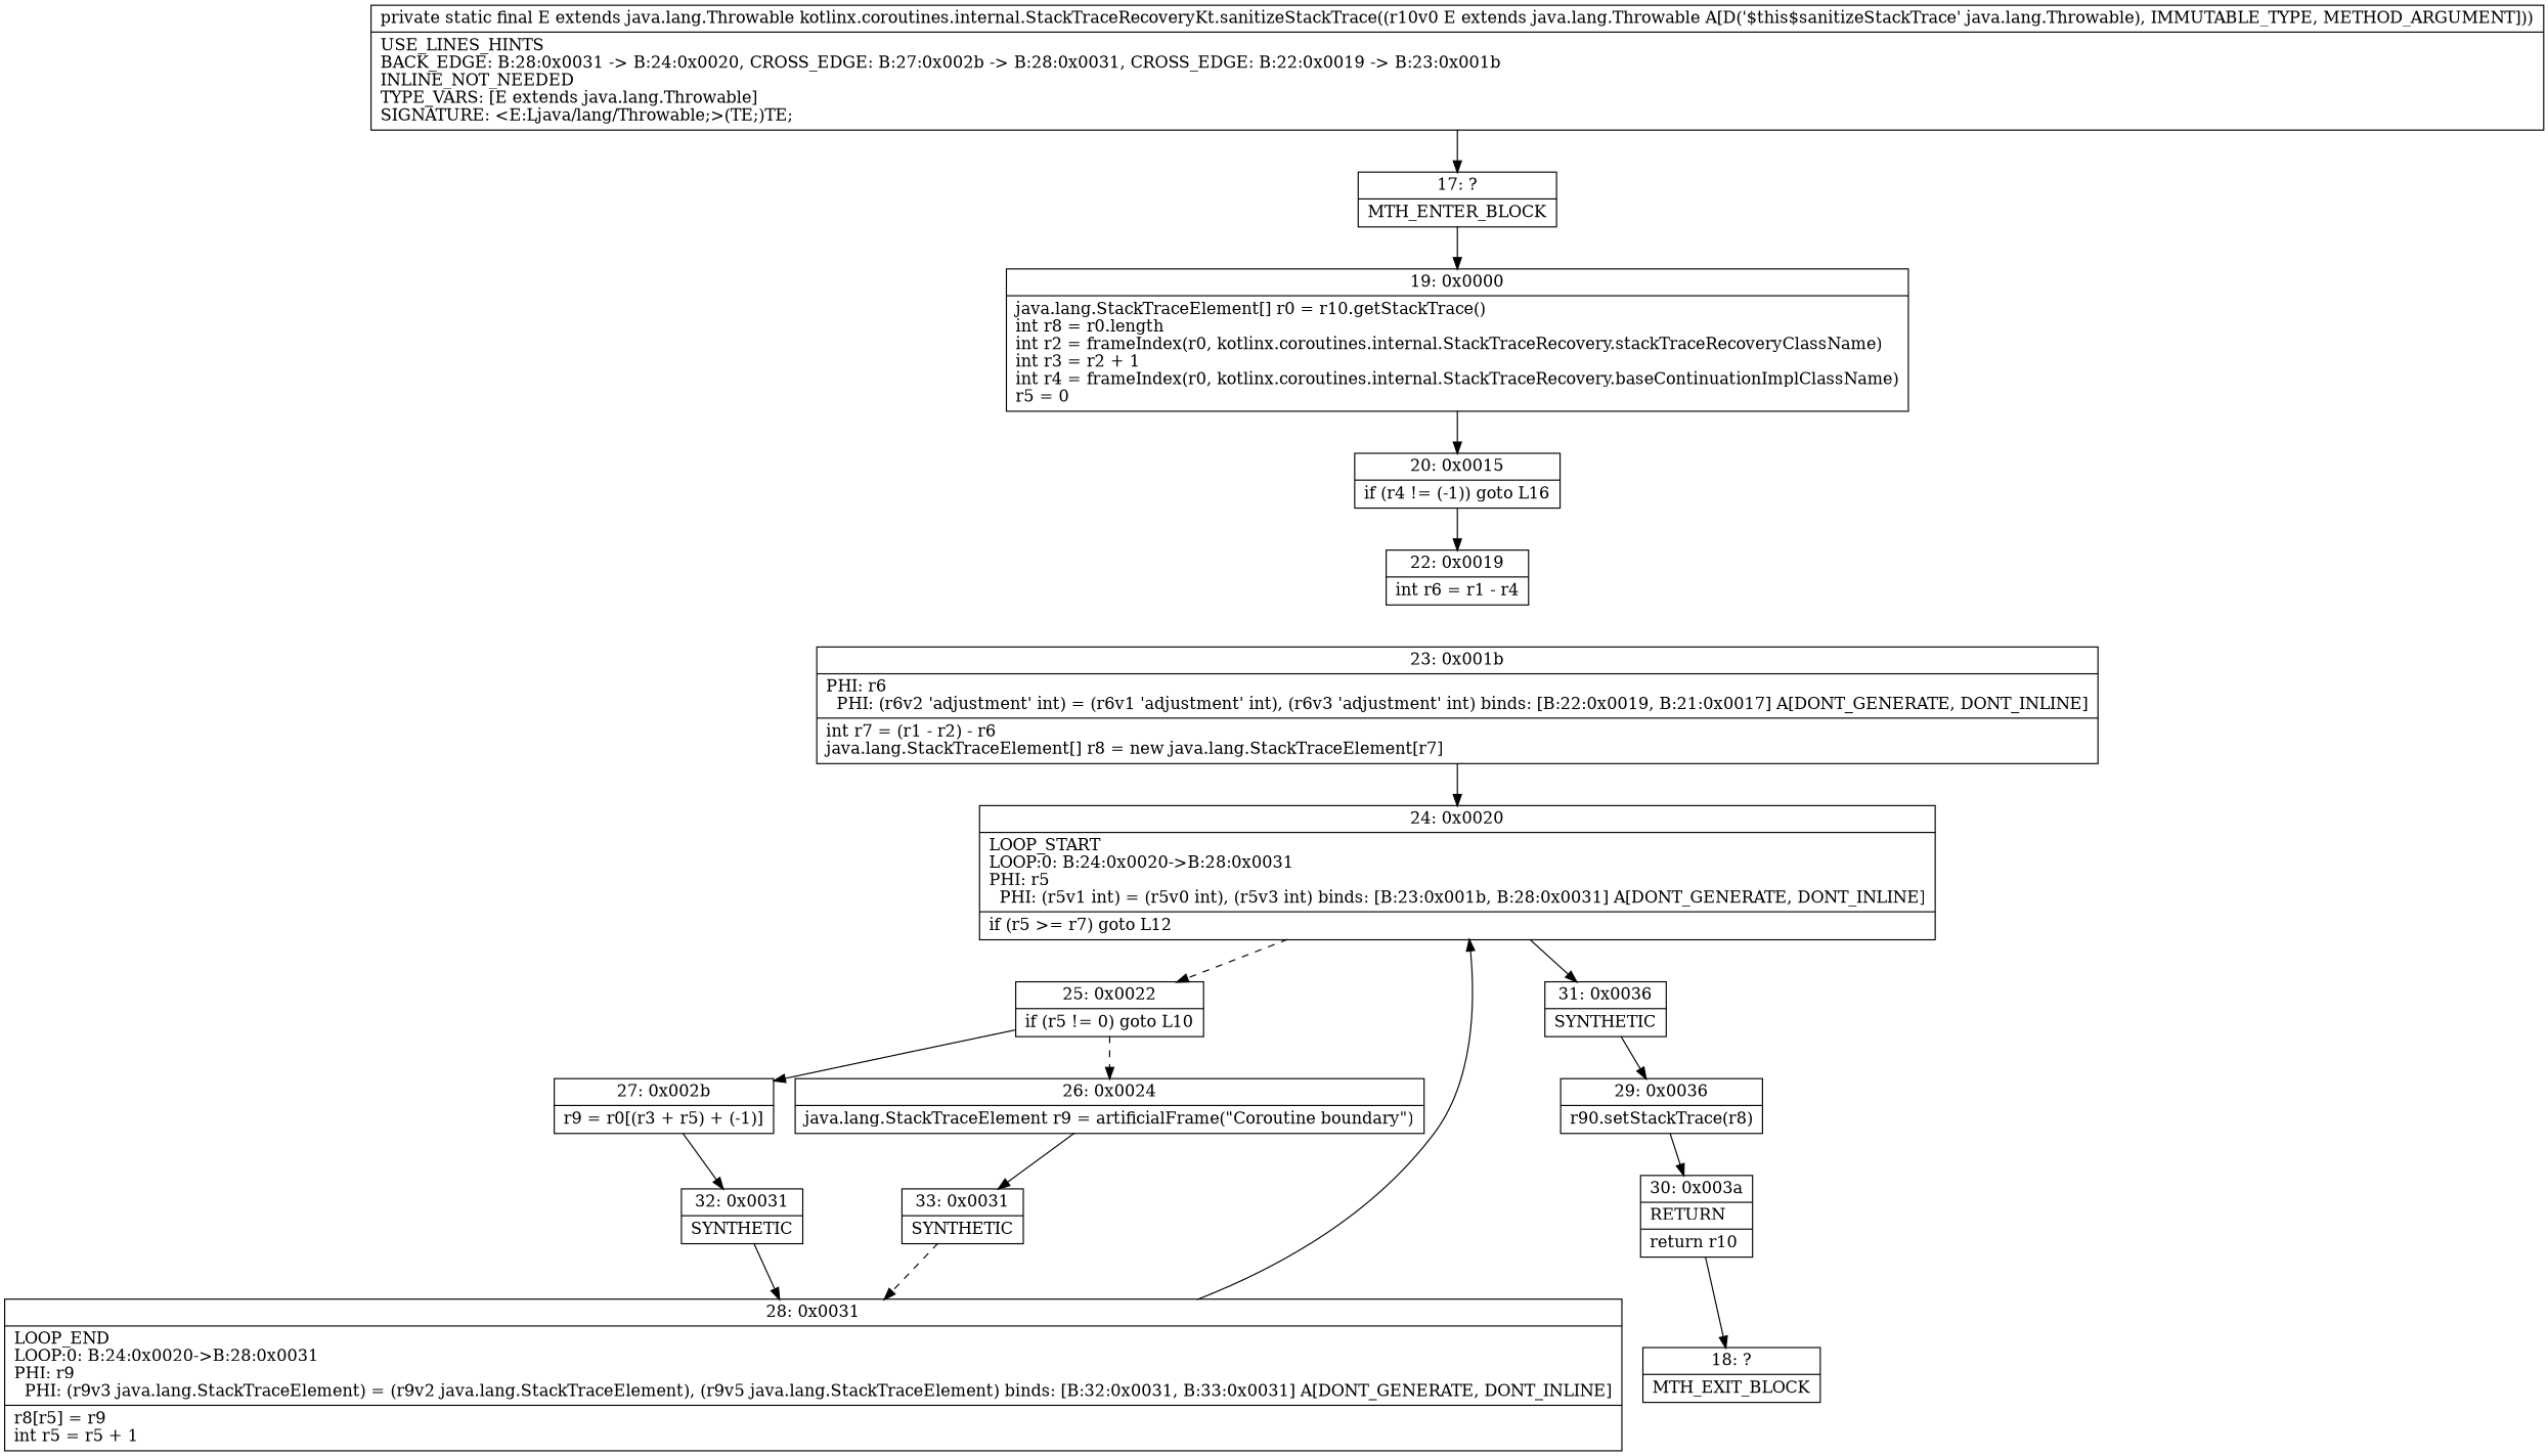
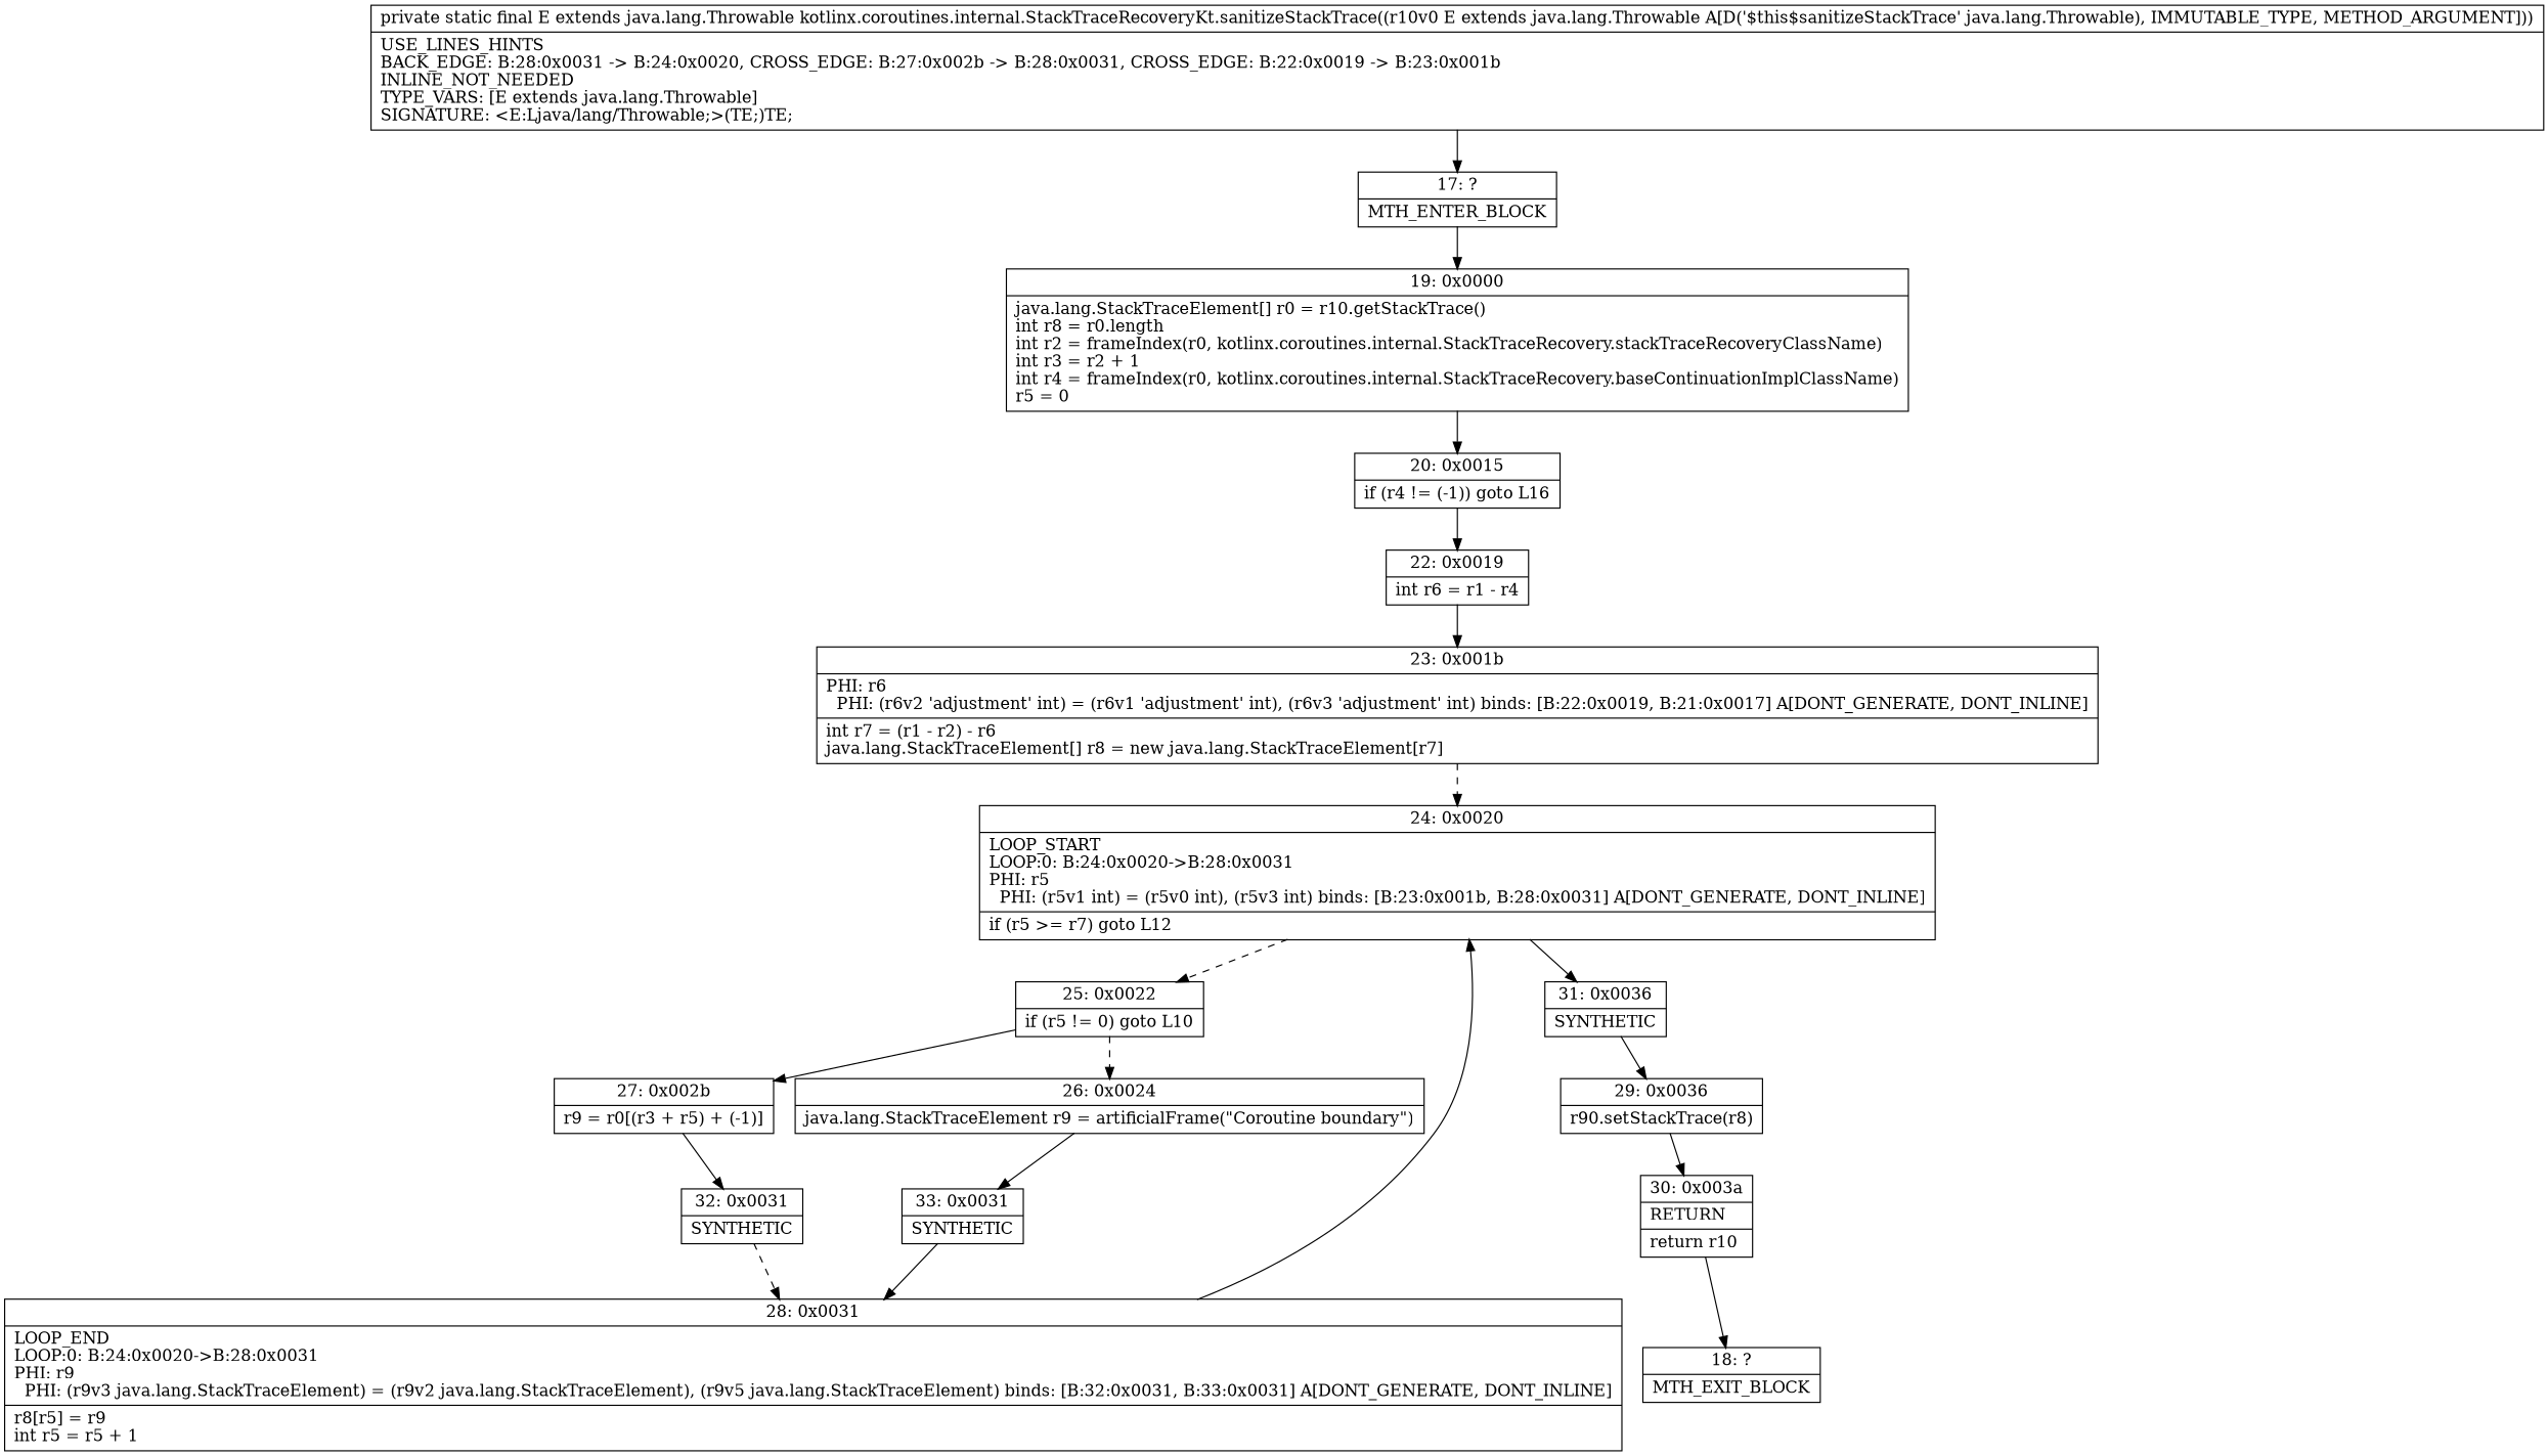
  digraph {
    node [shape=record]
    n1 [label="{17\:\ ?|MTH_ENTER_BLOCK\l}"]
    n2 [label="{19\:\ 0x0000|java.lang.StackTraceElement[] r0 = r10.getStackTrace()\lint r8 = r0.length\lint r2 = frameIndex(r0, kotlinx.coroutines.internal.StackTraceRecovery.stackTraceRecoveryClassName)\lint r3 = r2 + 1\lint r4 = frameIndex(r0, kotlinx.coroutines.internal.StackTraceRecovery.baseContinuationImplClassName)\lr5 = 0\l}"]
    n3 [label="{20\:\ 0x0015|if (r4 != (\-1)) goto L16\l}"]
    n4 [label="{22\:\ 0x0019|int r6 = r1 \- r4\l}"]
    n5 [label="{23\:\ 0x001b|PHI: r6 \l  PHI: (r6v2 'adjustment' int) = (r6v1 'adjustment' int), (r6v3 'adjustment' int) binds: [B:22:0x0019, B:21:0x0017] A[DONT_GENERATE, DONT_INLINE]\l|int r7 = (r1 \- r2) \- r6\ljava.lang.StackTraceElement[] r8 = new java.lang.StackTraceElement[r7]\l}"]
    n6 [label="{24\:\ 0x0020|LOOP_START\lLOOP:0: B:24:0x0020\-\>B:28:0x0031\lPHI: r5 \l  PHI: (r5v1 int) = (r5v0 int), (r5v3 int) binds: [B:23:0x001b, B:28:0x0031] A[DONT_GENERATE, DONT_INLINE]\l|if (r5 \>= r7) goto L12\l}"]
    n7 [label="{25\:\ 0x0022|if (r5 != 0) goto L10\l}"]
    n8 [label="{31\:\ 0x0036|SYNTHETIC\l}"]
    n9 [label="{26\:\ 0x0024|java.lang.StackTraceElement r9 = artificialFrame(\"Coroutine boundary\")\l}"]
    n10 [label="{27\:\ 0x002b|r9 = r0[(r3 + r5) + (\-1)]\l}"]
    n11 [label="{29\:\ 0x0036|r90.setStackTrace(r8)\l}"]
    n12 [label="{33\:\ 0x0031|SYNTHETIC\l}"]
    n13 [label="{32\:\ 0x0031|SYNTHETIC\l}"]
    n14 [label="{28\:\ 0x0031|LOOP_END\lLOOP:0: B:24:0x0020\-\>B:28:0x0031\lPHI: r9 \l  PHI: (r9v3 java.lang.StackTraceElement) = (r9v2 java.lang.StackTraceElement), (r9v5 java.lang.StackTraceElement) binds: [B:32:0x0031, B:33:0x0031] A[DONT_GENERATE, DONT_INLINE]\l|r8[r5] = r9\lint r5 = r5 + 1\l}"]
    n15 [label="{30\:\ 0x003a|RETURN\l|return r10\l}"]
    n16 [label="{18\:\ ?|MTH_EXIT_BLOCK\l}"]
    n17 [label="{private static final E extends java.lang.Throwable kotlinx.coroutines.internal.StackTraceRecoveryKt.sanitizeStackTrace((r10v0 E extends java.lang.Throwable A[D('$this$sanitizeStackTrace' java.lang.Throwable), IMMUTABLE_TYPE, METHOD_ARGUMENT]))  | USE_LINES_HINTS\lBACK_EDGE: B:28:0x0031 \-\> B:24:0x0020, CROSS_EDGE: B:27:0x002b \-\> B:28:0x0031, CROSS_EDGE: B:22:0x0019 \-\> B:23:0x001b\lINLINE_NOT_NEEDED\lTYPE_VARS: [E extends java.lang.Throwable]\lSIGNATURE: \<E:Ljava\/lang\/Throwable;\>(TE;)TE;\l}"]
    n1 -> n2
    n2 -> n3
    n3 -> n4
-   n5 -> n6
+   n4 -> n5
+   n5 -> n6 [style=dashed]
    n6 -> n7 [style=dashed]
    n6 -> n8
    n7 -> n9 [style=dashed]
    n7 -> n10
    n8 -> n11
    n9 -> n12
    n10 -> n13
    n11 -> n15
-   n12 -> n14 [style=dashed]
-   n13 -> n14
+   n12 -> n14
+   n13 -> n14 [style=dashed]
    n14 -> n6
    n15 -> n16
    n17 -> n1
  }
